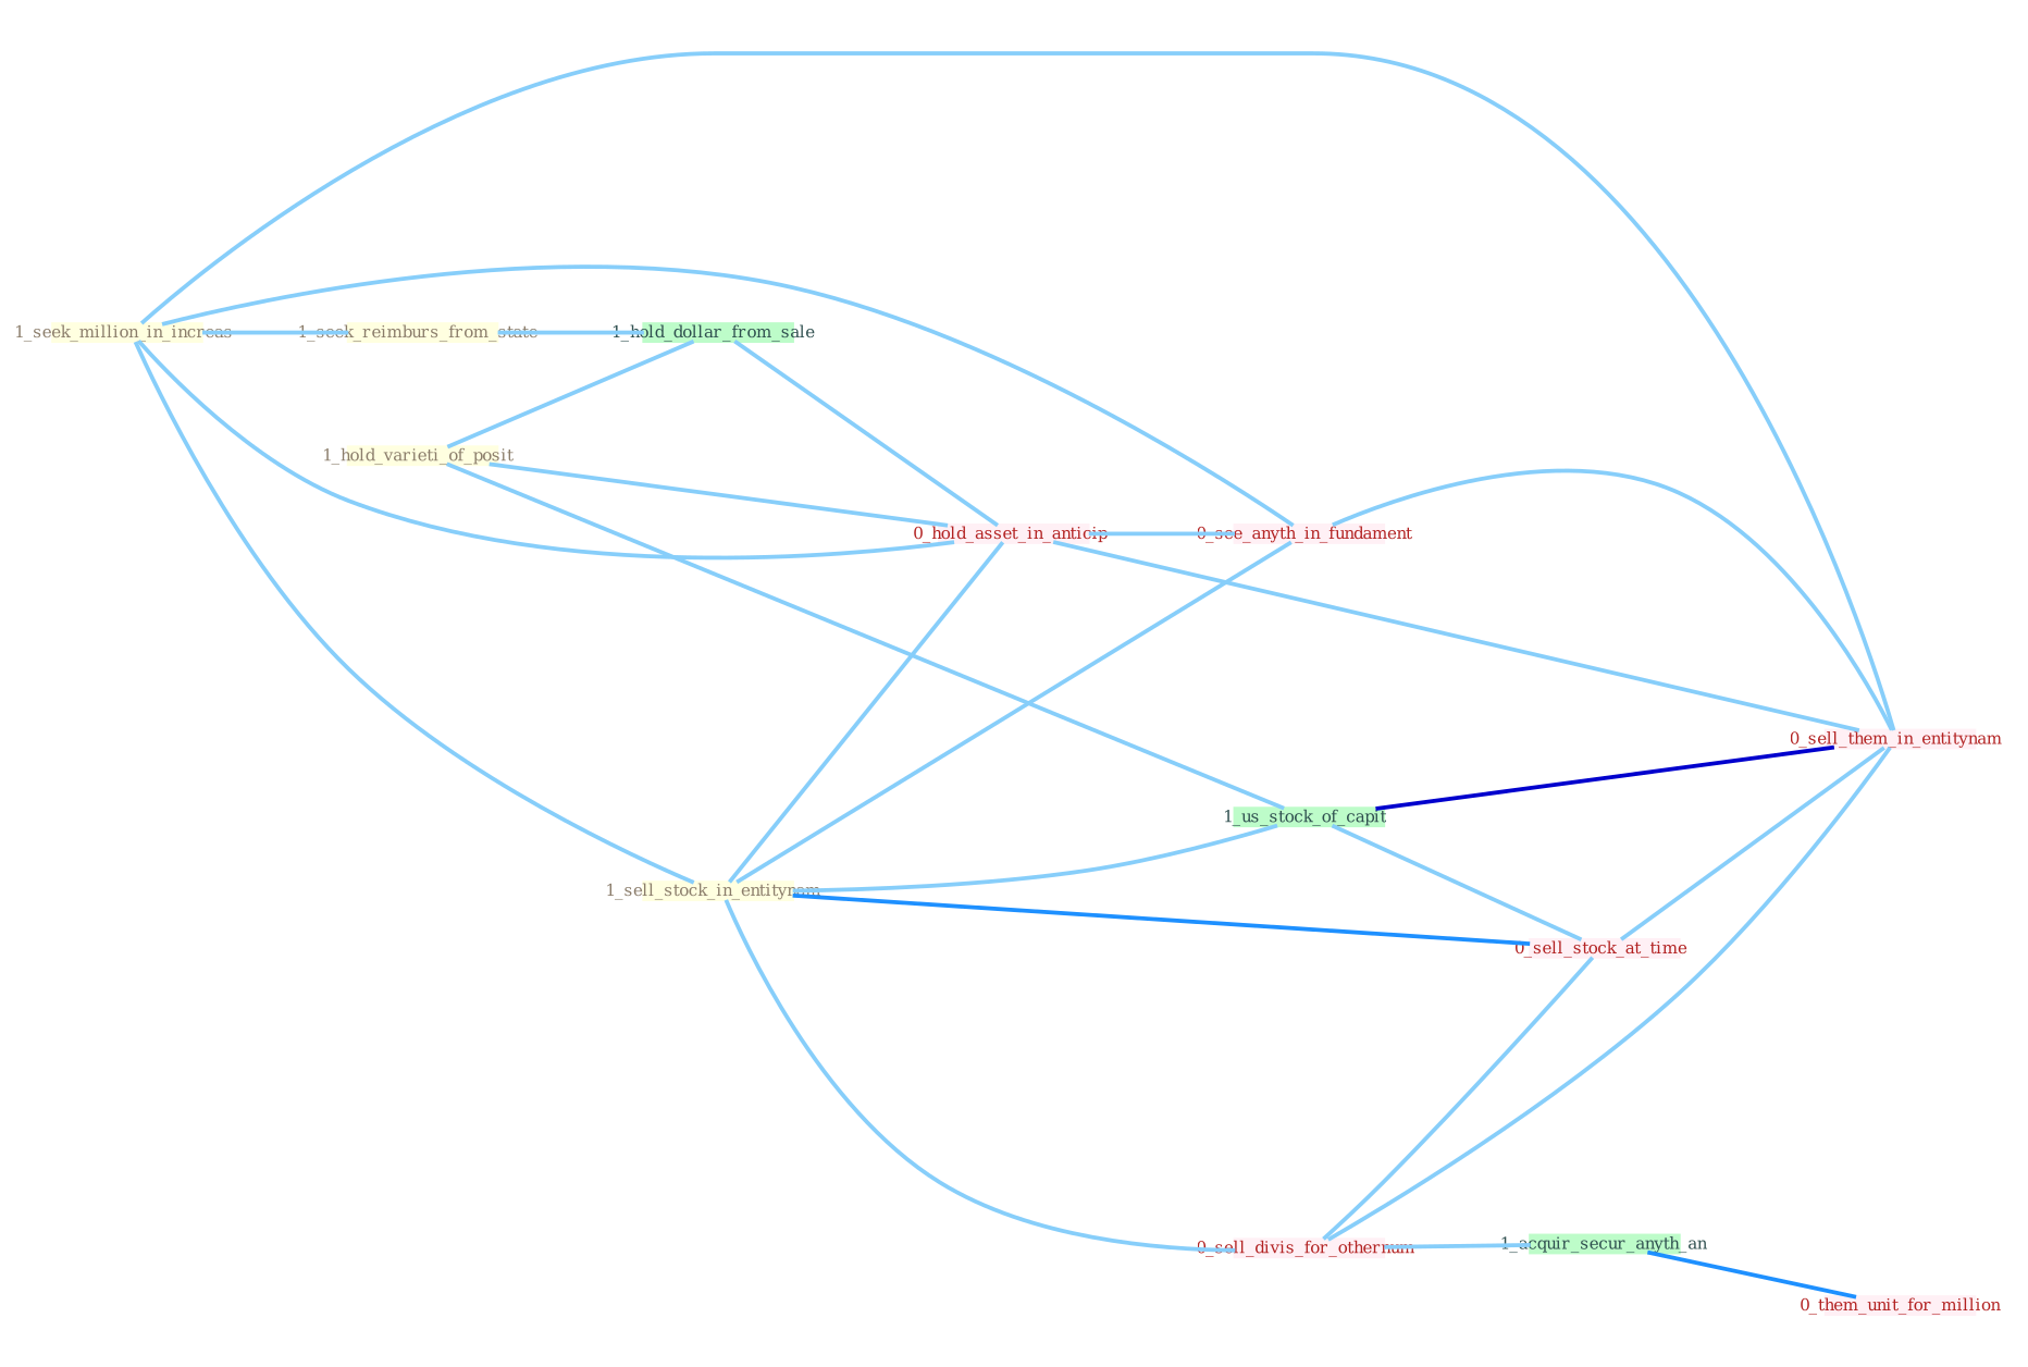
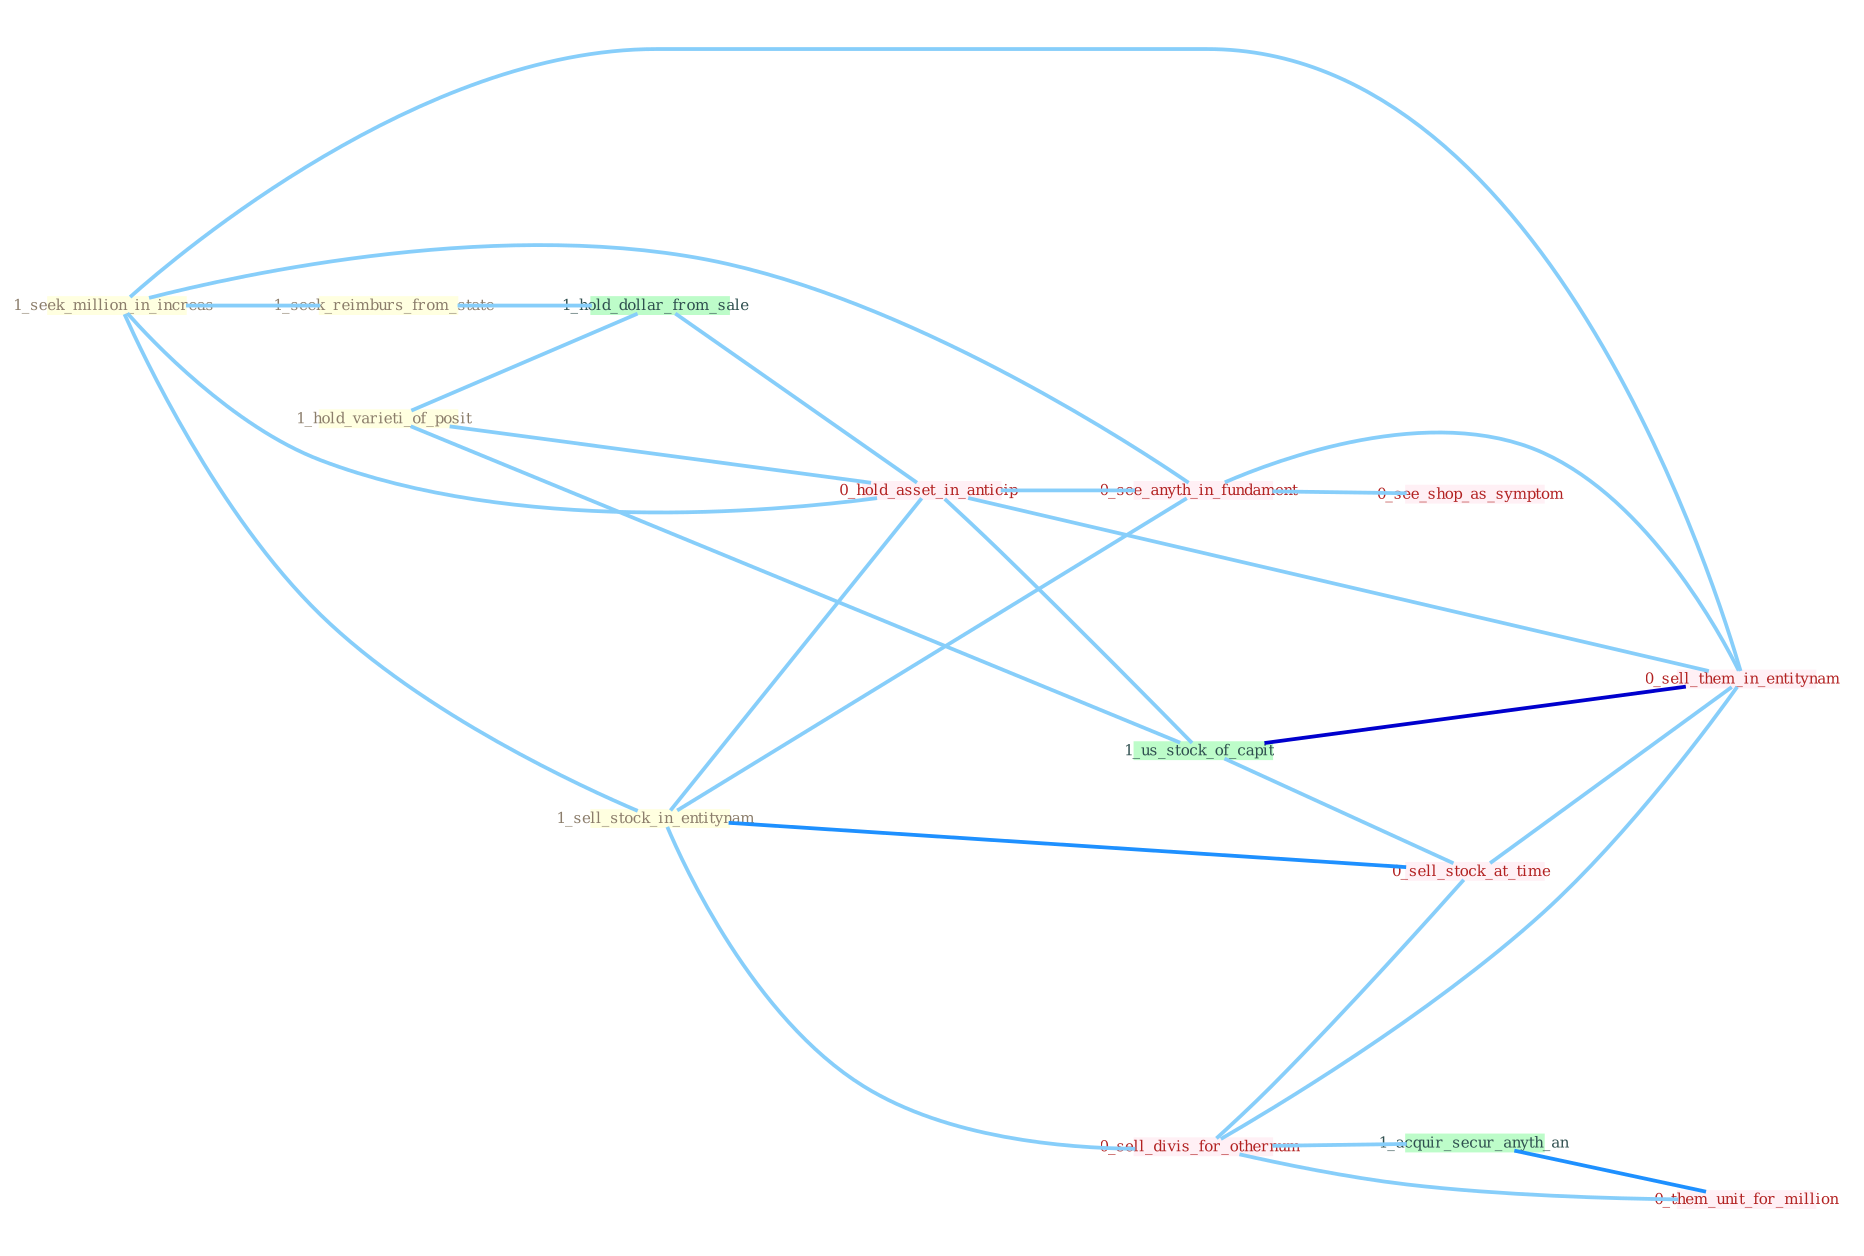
  graph {
    rankdir=LR
    node [color="#fff0f5" fixedsize=true fontcolor="#b22222" fontsize=4 shape=polygon style=filled]
    edge [color="#87cefa" w=1]
    "1_hold_varieti_of_posit " [color="#ffffe0" fontcolor="#8b7d6b" height=.06 width=.5]
    "1_seek_million_in_increas " [color="#ffffe0" fontcolor="#8b7d6b" height=.06 width=.5]
    "1_sell_stock_in_entitynam " [color="#ffffe0" fontcolor="#8b7d6b" height=.06 width=.5]
    "1_seek_reimburs_from_state " [color="#ffffe0" fontcolor="#8b7d6b" height=.06 width=.5]
    "0_sell_divis_for_othernum " [height=.06 width=.5]
    "0_hold_asset_in_anticip " [height=.06 width=.5]
    "0_sell_stock_at_time " [height=.06 width=.5]
    "0_see_anyth_in_fundament " [height=.06 width=.5]
    n9 [height=.06 label="0_them_unit_for_million" width=.5]
+   "0_see_shop_as_symptom " [height=.06 width=.5]
    "0_sell_them_in_entitynam " [height=.06 width=.5]
    "1_us_stock_of_capit " [color="#BDFCC9" fontcolor="#2f4f4f" height=.06 width=.5]
    "1_hold_dollar_from_sale " [color="#BDFCC9" fontcolor="#2f4f4f" height=.06 width=.5]
    n14 [color="#BDFCC9" fontcolor="#2f4f4f" height=.06 label="1_acquir_secur_anyth_an" width=.5]
    subgraph sub_1 {
      "1_hold_varieti_of_posit "
      "1_seek_million_in_increas "
      "1_sell_stock_in_entitynam "
      "1_seek_reimburs_from_state "
    }
    subgraph sub_2 {
      "0_sell_divis_for_othernum "
      "0_hold_asset_in_anticip "
      "0_sell_stock_at_time "
      "0_see_anyth_in_fundament "
      n9
+     "0_see_shop_as_symptom "
      "0_sell_them_in_entitynam "
    }
    "1_hold_varieti_of_posit " -- "0_hold_asset_in_anticip "
    "1_hold_varieti_of_posit " -- "1_us_stock_of_capit "
    "1_hold_varieti_of_posit " -- "1_hold_dollar_from_sale "
    "1_seek_million_in_increas " -- "1_sell_stock_in_entitynam "
    "1_seek_million_in_increas " -- "1_seek_reimburs_from_state "
    "1_seek_million_in_increas " -- "0_hold_asset_in_anticip "
    "1_seek_million_in_increas " -- "0_see_anyth_in_fundament "
    "1_seek_million_in_increas " -- "0_sell_them_in_entitynam "
    "1_sell_stock_in_entitynam " -- "0_sell_divis_for_othernum "
    "1_sell_stock_in_entitynam " -- "0_hold_asset_in_anticip "
    "1_sell_stock_in_entitynam " -- "0_sell_stock_at_time " [color="#1e90ff" w=2]
    "1_sell_stock_in_entitynam " -- "0_see_anyth_in_fundament "
-   "1_sell_stock_in_entitynam " -- "1_us_stock_of_capit "
+   "0_hold_asset_in_anticip " -- "1_us_stock_of_capit "
    "1_seek_reimburs_from_state " -- "1_hold_dollar_from_sale "
    "0_sell_divis_for_othernum " -- "0_sell_stock_at_time "
+   "0_sell_divis_for_othernum " -- n9
    "0_sell_divis_for_othernum " -- "0_sell_them_in_entitynam "
    "0_sell_divis_for_othernum " -- n14
    "0_hold_asset_in_anticip " -- "0_see_anyth_in_fundament "
    "0_hold_asset_in_anticip " -- "0_sell_them_in_entitynam "
    "0_sell_stock_at_time " -- "0_sell_them_in_entitynam "
+   "0_see_anyth_in_fundament " -- "0_see_shop_as_symptom "
    "0_see_anyth_in_fundament " -- "0_sell_them_in_entitynam "
    "1_us_stock_of_capit " -- "0_sell_stock_at_time "
    "1_us_stock_of_capit " -- "0_sell_them_in_entitynam " [color="#0000cd" w=3]
    "1_hold_dollar_from_sale " -- "0_hold_asset_in_anticip "
    n14 -- n9 [color="#1e90ff" w=2]
  }
